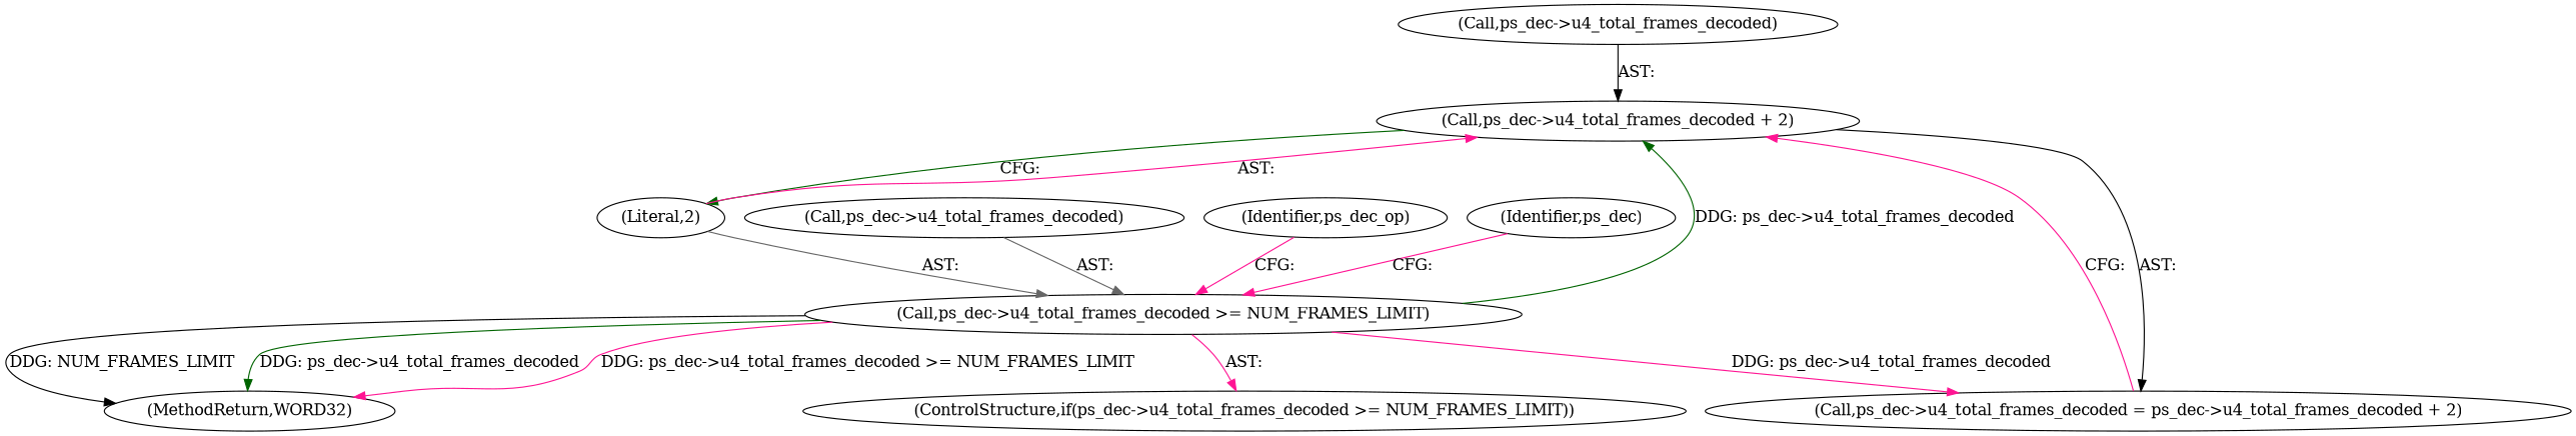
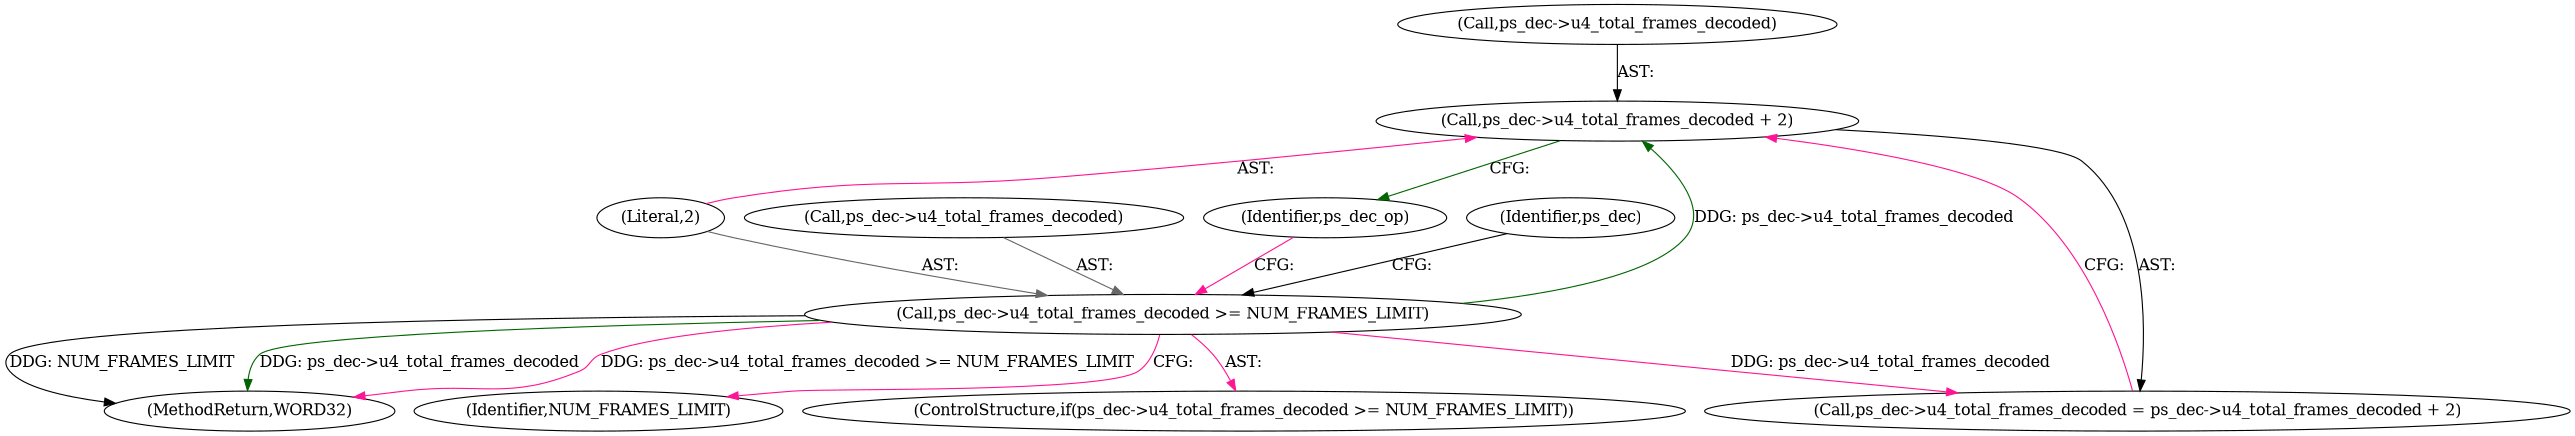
  digraph {
    edge [color=deeppink]
    n1 [label="(Call,ps_dec->u4_total_frames_decoded + 2)"]
    n2 [label="(Literal,2)"]
    n3 [label="(Call,ps_dec->u4_total_frames_decoded = ps_dec->u4_total_frames_decoded + 2)"]
    n4 [label="(Call,ps_dec->u4_total_frames_decoded >= NUM_FRAMES_LIMIT)"]
    n5 [label="(ControlStructure,if(ps_dec->u4_total_frames_decoded >= NUM_FRAMES_LIMIT))"]
    n6 [label="(MethodReturn,WORD32)"]
+   n7 [label="(Identifier,NUM_FRAMES_LIMIT)"]
    n8 [label="(Call,ps_dec->u4_total_frames_decoded)"]
    n9 [label="(Identifier,ps_dec)"]
    n10 [label="(Identifier,ps_dec_op)"]
    n11 [label="(Call,ps_dec->u4_total_frames_decoded)"]
-   n1 -> n2 [color=darkgreen label="CFG: "]
+   n1 -> n10 [color=darkgreen label="CFG: "]
    n1 -> n3 [color=black label="AST: "]
    n2 -> n1 [label="AST: "]
    n2 -> n4 [color=gray40 label="AST: "]
    n3 -> n1 [label="CFG: "]
    n4 -> n1 [color=darkgreen label="DDG: ps_dec->u4_total_frames_decoded"]
    n4 -> n3 [label="DDG: ps_dec->u4_total_frames_decoded"]
    n4 -> n5 [label="AST: "]
    n4 -> n6 [color=black label="DDG: NUM_FRAMES_LIMIT"]
    n4 -> n6 [color=darkgreen label="DDG: ps_dec->u4_total_frames_decoded"]
    n4 -> n6 [label="DDG: ps_dec->u4_total_frames_decoded >= NUM_FRAMES_LIMIT"]
+   n4 -> n7 [label="CFG: "]
    n8 -> n4 [color=gray40 label="AST: "]
-   n9 -> n4 [label="CFG: "]
+   n9 -> n4 [color=black label="CFG: "]
    n10 -> n4 [label="CFG: "]
    n11 -> n1 [color=black label="AST: "]
  }
